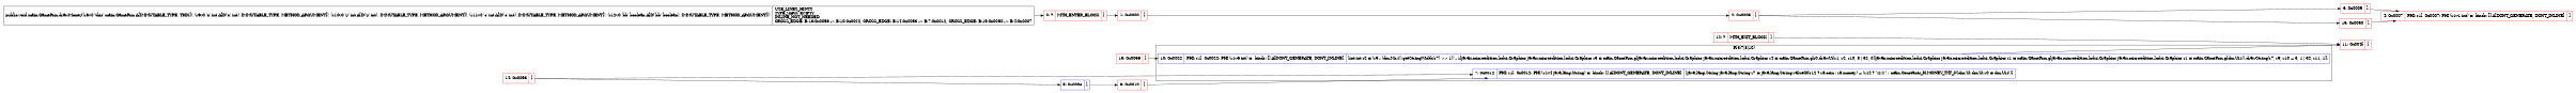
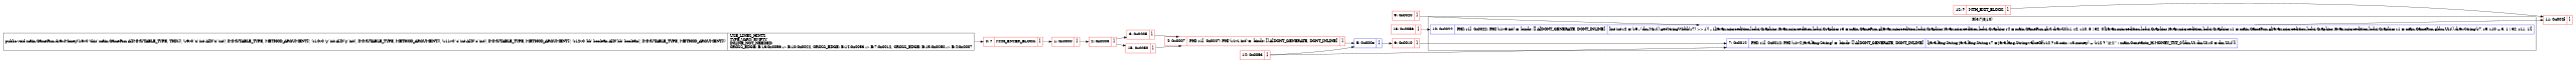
  digraph {
    rankdir=LR
    node [color=red shape=record]
    n1 [color=blue label="{7\:\ 0x0012|PHI: r1l  0x0012: PHI (r1v4 java.lang.String) =  binds: [] A[DONT_GENERATE, DONT_INLINE]\l|ljava.lang.String java.lang.String r7 = java.lang.String.valueOf(r12 ? r8.coin : r8.money) + (r12 ? \"徽章\" : main.Constants_H.MONEY_TXT_0)ldm.Ui dm.Ui r0 = dm.Ui.i()l}"]
    n2 [color=blue label="{10\:\ 0x0022|PHI: r1l  0x0022: PHI (r1v6 int) =  binds: [] A[DONT_GENERATE, DONT_INLINE]\l|lint int r2 = (r9 \- (dm.Ms.i().getStringWidth(r7) \>\> 1)) \- 1ljavax.microedition.lcdui.Graphics javax.microedition.lcdui.Graphics r3 = main.GameRun.gljavax.microedition.lcdui.Graphics javax.microedition.lcdui.Graphics r4 = main.GameRun.glr0.drawUi(r1, r2, r10, 8 \| 32, 0)ljavax.microedition.lcdui.Graphics javax.microedition.lcdui.Graphics r1 = main.GameRun.gljavax.microedition.lcdui.Graphics javax.microedition.lcdui.Graphics r1 = main.GameRun.gldm.Ui.i().drawString(r7, r9, r10 + 3, 1 \| 32, r11, 1)l}"]
    n3 [label="{11\:\ 0x004f|l}"]
+   n4 [label="{9\:\ 0x0020|l}"]
    n5 [label="{13\:\ 0x0056|l}"]
    n6 [label="{0\:\ ?|MTH_ENTER_BLOCK\l|l}"]
    n7 [label="{1\:\ 0x0000|l}"]
    n8 [label="{2\:\ 0x0003|l}"]
    n9 [label="{3\:\ 0x0005|l}"]
    n10 [label="{15\:\ 0x0050|l}"]
    n11 [label="{4\:\ 0x0007|PHI: r1l  0x0007: PHI (r1v1 int) =  binds: [] A[DONT_GENERATE, DONT_INLINE]\l|l}"]
    n12 [color=blue label="{5\:\ 0x000e|l}"]
    n13 [label="{6\:\ 0x0010|l}"]
    n14 [label="{14\:\ 0x0053|l}"]
    n15 [label="{12\:\ ?|MTH_EXIT_BLOCK\l|l}"]
    n16 [label="{public void main.GameRun.drawMoney((r8v0 'this' main.GameRun A[IMMUTABLE_TYPE, THIS]), (r9v0 'x' int A[D('x' int), IMMUTABLE_TYPE, METHOD_ARGUMENT]), (r10v0 'y' int A[D('y' int), IMMUTABLE_TYPE, METHOD_ARGUMENT]), (r11v0 'c' int A[D('c' int), IMMUTABLE_TYPE, METHOD_ARGUMENT]), (r12v0 'bb' boolean A[D('bb' boolean), IMMUTABLE_TYPE, METHOD_ARGUMENT]))  | USE_LINES_HINTS\lTYPE_VARS: EMPTY\lINLINE_NOT_NEEDED\lCROSS_EDGE: B:13:0x0056 \-\> B:10:0x0022, CROSS_EDGE: B:14:0x0053 \-\> B:7:0x0012, CROSS_EDGE: B:15:0x0050 \-\> B:4:0x0007\l}" color=""]
    subgraph cluster_1 {
      label="R(3:7|8|10)"
      n1
      n2
    }
    n2 -> n3
+   n4 -> n2
    n5 -> n2
    n6 -> n7
    n7 -> n8
    n8 -> n9
    n8 -> n10
    n9 -> n11
    n10 -> n11
+   n11 -> n12
    n12 -> n13
    n13 -> n1
    n14 -> n1
    n14 -> n12
    n15 -> n3
    n16 -> n6
  }
